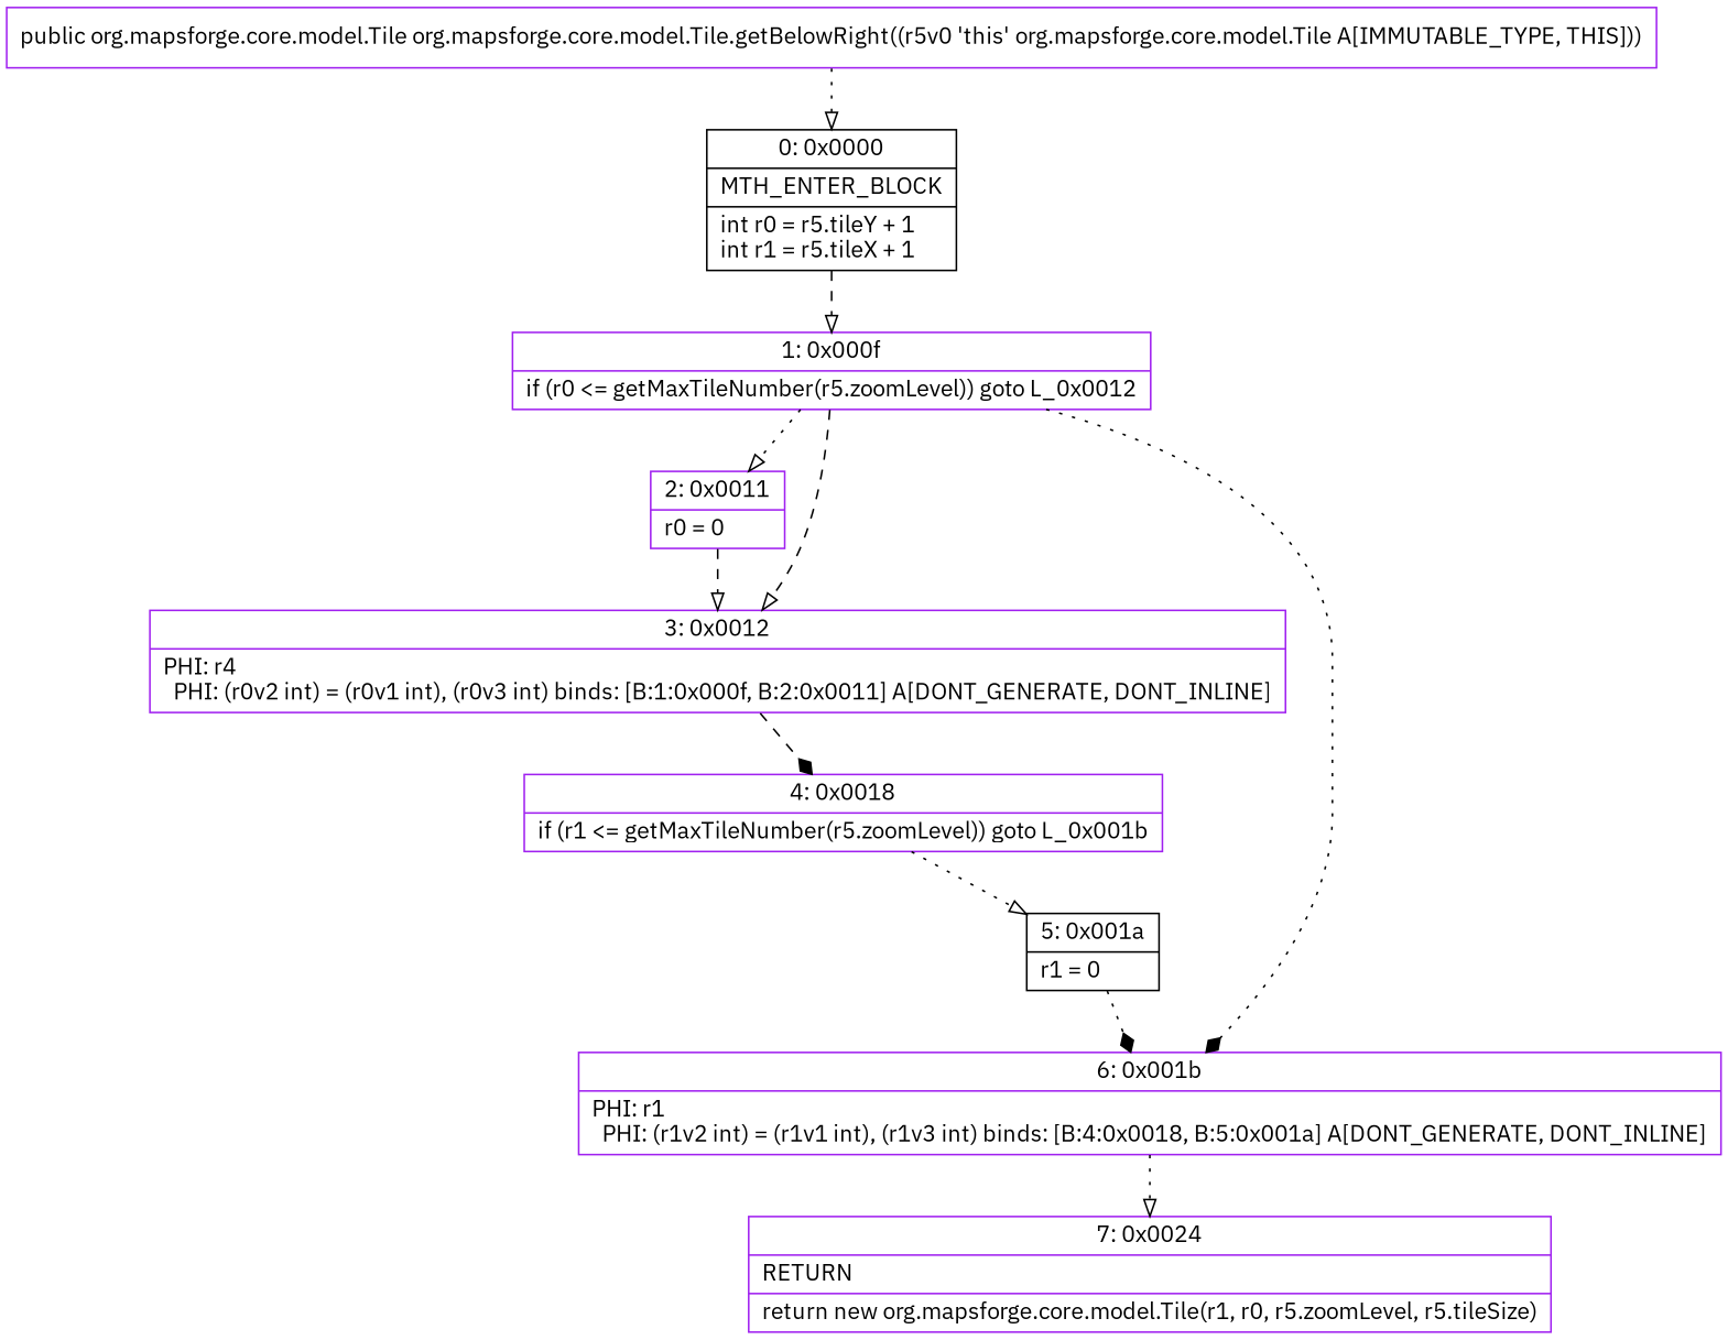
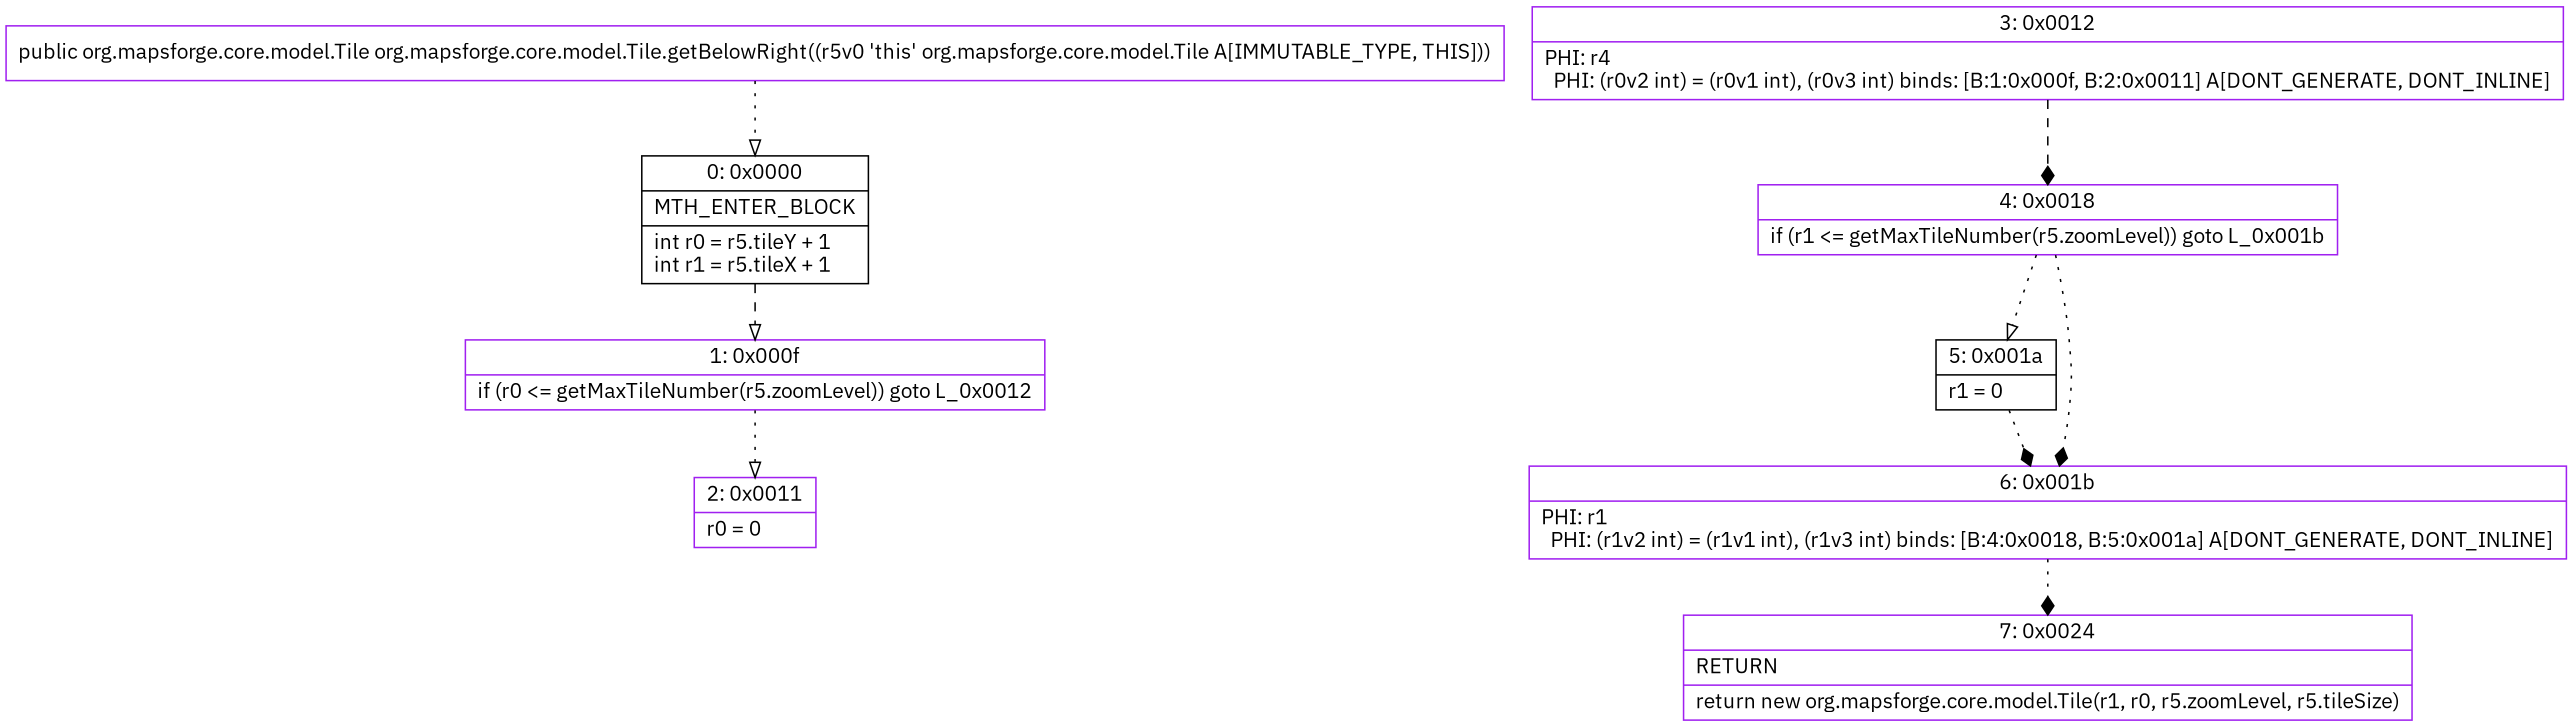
  digraph {
    fontname="IBM Plex Sans"
    node [color=purple fontname="IBM Plex Sans" shape=record]
    edge [arrowhead=onormal fontname="IBM Plex Sans" style=dotted]
    n1 [color=black label="{0\:\ 0x0000|MTH_ENTER_BLOCK\l|int r0 = r5.tileY + 1\lint r1 = r5.tileX + 1\l}"]
    n2 [label="{1\:\ 0x000f|if (r0 \<= getMaxTileNumber(r5.zoomLevel)) goto L_0x0012\l}"]
    n3 [label="{2\:\ 0x0011|r0 = 0\l}"]
    n4 [label="{3\:\ 0x0012|PHI: r4 \l  PHI: (r0v2 int) = (r0v1 int), (r0v3 int) binds: [B:1:0x000f, B:2:0x0011] A[DONT_GENERATE, DONT_INLINE]\l}"]
    n5 [label="{4\:\ 0x0018|if (r1 \<= getMaxTileNumber(r5.zoomLevel)) goto L_0x001b\l}"]
    n6 [color=black label="{5\:\ 0x001a|r1 = 0\l}"]
    n7 [label="{6\:\ 0x001b|PHI: r1 \l  PHI: (r1v2 int) = (r1v1 int), (r1v3 int) binds: [B:4:0x0018, B:5:0x001a] A[DONT_GENERATE, DONT_INLINE]\l}"]
    n8 [label="{7\:\ 0x0024|RETURN\l|return new org.mapsforge.core.model.Tile(r1, r0, r5.zoomLevel, r5.tileSize)\l}"]
    n9 [label="{public org.mapsforge.core.model.Tile org.mapsforge.core.model.Tile.getBelowRight((r5v0 'this' org.mapsforge.core.model.Tile A[IMMUTABLE_TYPE, THIS])) }"]
    n1 -> n2 [style=dashed]
    n2 -> n3
-   n2 -> n4 [style=dashed]
-   n3 -> n4 [style=dashed]
    n4 -> n5 [arrowhead=diamond style=dashed]
    n5 -> n6
-   n2 -> n7 [arrowhead=diamond]
+   n5 -> n7 [arrowhead=diamond]
    n6 -> n7 [arrowhead=diamond]
-   n7 -> n8
+   n7 -> n8 [arrowhead=diamond]
    n9 -> n1
  }
